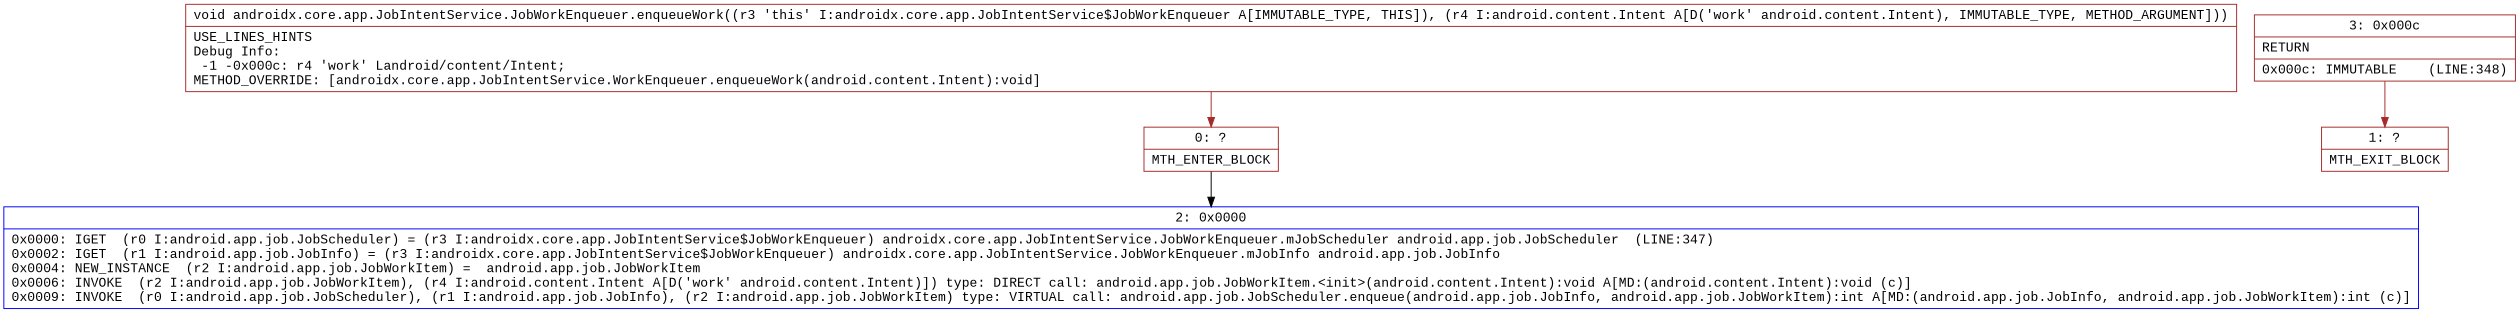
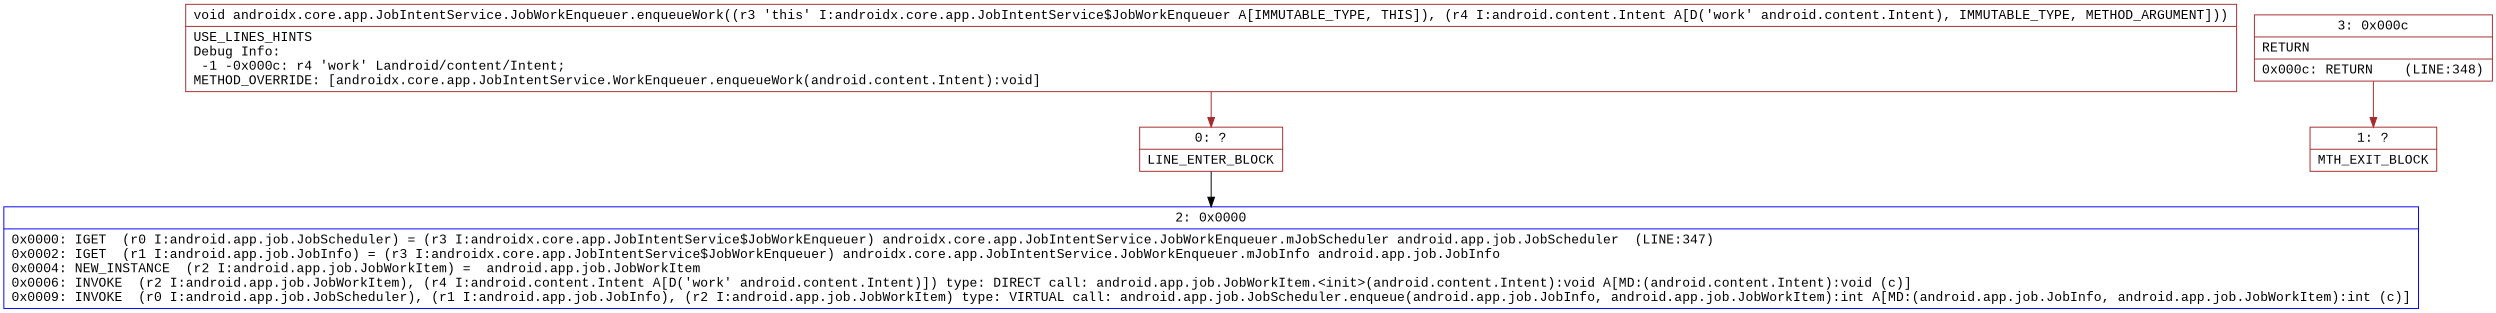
  digraph {
    fontname="Liberation Mono"
    node [color=brown fontname="Liberation Mono" shape=record]
    edge [color=brown fontname="Liberation Mono"]
-   n1 [label="{0\:\ ?|MTH_ENTER_BLOCK\l}"]
+   n1 [label="{0\:\ ?|LINE_ENTER_BLOCK\l}"]
    n2 [color=blue label="{2\:\ 0x0000|0x0000: IGET  (r0 I:android.app.job.JobScheduler) = (r3 I:androidx.core.app.JobIntentService$JobWorkEnqueuer) androidx.core.app.JobIntentService.JobWorkEnqueuer.mJobScheduler android.app.job.JobScheduler  (LINE:347)\l0x0002: IGET  (r1 I:android.app.job.JobInfo) = (r3 I:androidx.core.app.JobIntentService$JobWorkEnqueuer) androidx.core.app.JobIntentService.JobWorkEnqueuer.mJobInfo android.app.job.JobInfo \l0x0004: NEW_INSTANCE  (r2 I:android.app.job.JobWorkItem) =  android.app.job.JobWorkItem \l0x0006: INVOKE  (r2 I:android.app.job.JobWorkItem), (r4 I:android.content.Intent A[D('work' android.content.Intent)]) type: DIRECT call: android.app.job.JobWorkItem.\<init\>(android.content.Intent):void A[MD:(android.content.Intent):void (c)]\l0x0009: INVOKE  (r0 I:android.app.job.JobScheduler), (r1 I:android.app.job.JobInfo), (r2 I:android.app.job.JobWorkItem) type: VIRTUAL call: android.app.job.JobScheduler.enqueue(android.app.job.JobInfo, android.app.job.JobWorkItem):int A[MD:(android.app.job.JobInfo, android.app.job.JobWorkItem):int (c)]\l}"]
-   n3 [label="{3\:\ 0x000c|RETURN\l|0x000c: IMMUTABLE    (LINE:348)\l}"]
+   n3 [label="{3\:\ 0x000c|RETURN\l|0x000c: RETURN    (LINE:348)\l}"]
    n4 [label="{1\:\ ?|MTH_EXIT_BLOCK\l}"]
    n5 [label="{void androidx.core.app.JobIntentService.JobWorkEnqueuer.enqueueWork((r3 'this' I:androidx.core.app.JobIntentService$JobWorkEnqueuer A[IMMUTABLE_TYPE, THIS]), (r4 I:android.content.Intent A[D('work' android.content.Intent), IMMUTABLE_TYPE, METHOD_ARGUMENT]))  | USE_LINES_HINTS\lDebug Info:\l  \-1 \-0x000c: r4 'work' Landroid\/content\/Intent;\lMETHOD_OVERRIDE: [androidx.core.app.JobIntentService.WorkEnqueuer.enqueueWork(android.content.Intent):void]\l}"]
    n1 -> n2 [color=black]
    n3 -> n4
    n5 -> n1
  }
